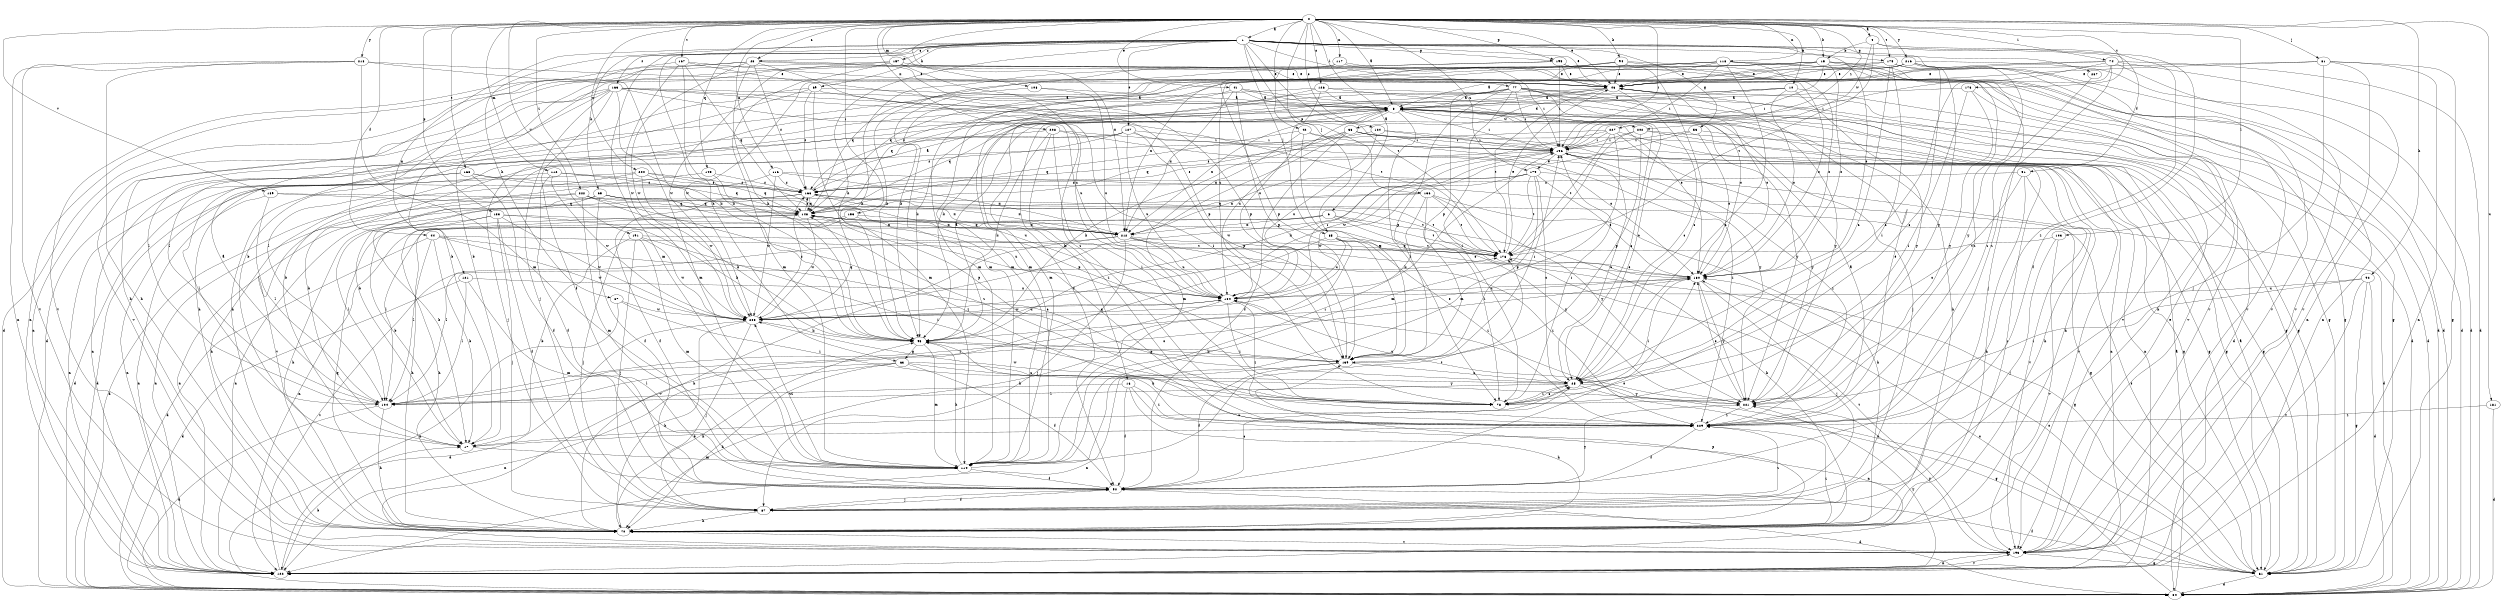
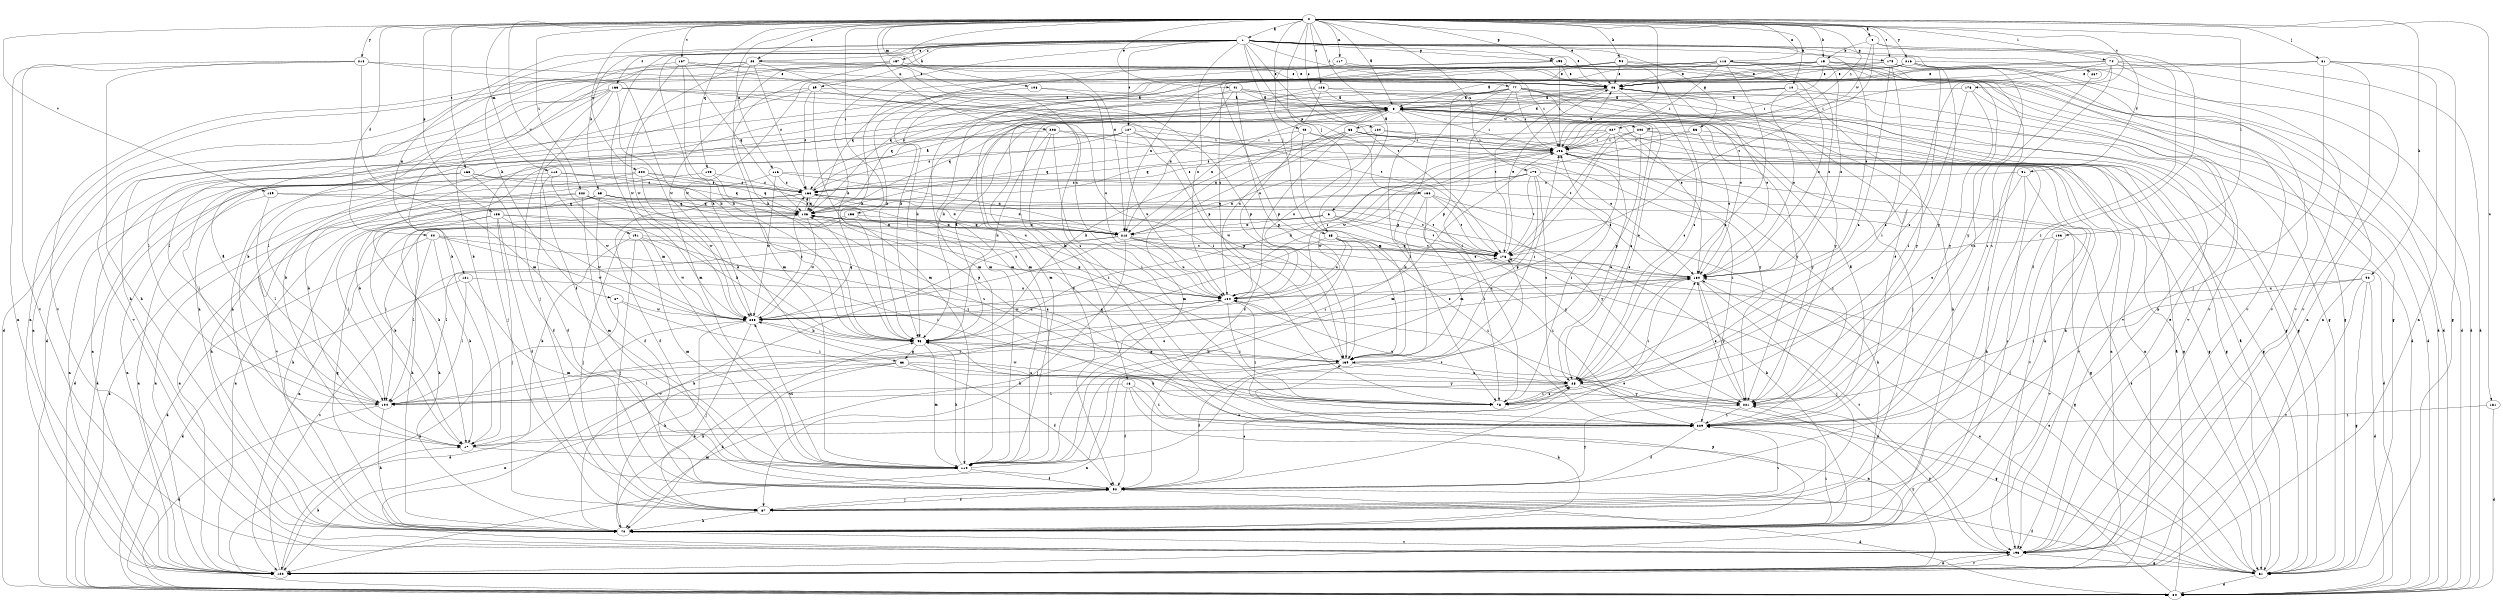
  strict digraph {
    0
    1
    4
    6
    8
    10
    15
    23
    41
    42
    n11 [label=46]
    44
    74
    81
    85
    92
    94
    103
    108
    112
    116
    117
    118
    124
    126
    133
    n27 [label=195]
    145
    153
    n30 [label=196]
    167
    168
    173
    175
    179
    181
    189
    191
    200
    208
    212
    216
    218
    222
    227
    51
    53
    63
    65
    67
    69
    77
    95
    114
    121
    127
    130
    136
    n59 [label=237]
    157
    163
    176
    184
    221
    52
    202
    229
    70
    104
    122
    16
    17
    25
    78
    87
    148
    33
    34
    193
    203
    139
    166
    61
    0 -> 1 [label=a]
    0 -> 4 [label=a]
    0 -> 6 [label=a]
    0 -> 8 [label=a]
    0 -> 10 [label=b]
    0 -> 15 [label=b]
    0 -> 23 [label=c]
    0 -> 41 [label=e]
    0 -> 42 [label=e]
    0 -> n11 [label=e]
    0 -> 44 [label=f]
    0 -> 74 [label=i]
    0 -> 81 [label=j]
    0 -> 85 [label=j]
    0 -> 92 [label=k]
    0 -> 94 [label=k]
    0 -> 103 [label=l]
    0 -> 108 [label=m]
    0 -> 112 [label=m]
    0 -> 116 [label=n]
    0 -> 117 [label=n]
    0 -> 118 [label=n]
    0 -> 124 [label=o]
    0 -> 126 [label=o]
    0 -> 133 [label=p]
    0 -> n27 [label=p]
    0 -> 145 [label=q]
    0 -> 153 [label=r]
    0 -> n30 [label=r]
    0 -> 167 [label=t]
    0 -> 168 [label=t]
    0 -> 173 [label=t]
    0 -> 175 [label=t]
    0 -> 179 [label=u]
    0 -> 181 [label=u]
    0 -> 189 [label=v]
    0 -> 191 [label=v]
    0 -> 200 [label=w]
    0 -> 208 [label=x]
    0 -> 212 [label=x]
    0 -> 216 [label=y]
    0 -> 218 [label=y]
    0 -> 222 [label=z]
    0 -> 227 [label=z]
    1 -> 23 [label=c]
    1 -> n11 [label=e]
    1 -> 85 [label=j]
    1 -> n27 [label=p]
    1 -> 175 [label=t]
    1 -> 51 [label=f]
    1 -> 53 [label=g]
    1 -> 63 [label=h]
    1 -> 65 [label=h]
    1 -> 67 [label=h]
    1 -> 69 [label=h]
    1 -> 77 [label=i]
    1 -> 95 [label=k]
    1 -> 114 [label=m]
    1 -> 121 [label=n]
    1 -> 127 [label=o]
    1 -> 130 [label=o]
    1 -> 136 [label=p]
    1 -> n59 [label=p]
    1 -> 157 [label=s]
    1 -> 163 [label=s]
    1 -> 176 [label=t]
-   163 -> 184 [label=u]
+   1 -> 184 [label=u]
    1 -> 221 [label=y]
    4 -> 15 [label=b]
    4 -> 176 [label=t]
    4 -> 52 [label=f]
    4 -> 202 [label=w]
    4 -> 229 [label=z]
    6 -> 212 [label=x]
    6 -> 176 [label=t]
    6 -> 221 [label=y]
    6 -> 70 [label=h]
    6 -> 104 [label=l]
    6 -> 122 [label=n]
    8 -> n30 [label=r]
    8 -> 212 [label=x]
    8 -> 184 [label=u]
    8 -> 221 [label=y]
    8 -> 202 [label=w]
    8 -> 16 [label=b]
    8 -> 17 [label=b]
    8 -> 25 [label=c]
    8 -> 78 [label=i]
    8 -> 87 [label=j]
    8 -> 148 [label=q]
    10 -> 8 [label=a]
    10 -> 95 [label=k]
    10 -> 130 [label=o]
    10 -> 221 [label=y]
    10 -> 33 [label=d]
    10 -> 34 [label=d]
    15 -> n11 [label=e]
    15 -> n30 [label=r]
    15 -> 114 [label=m]
    15 -> 130 [label=o]
    15 -> 122 [label=n]
    15 -> 17 [label=b]
    15 -> 87 [label=j]
    15 -> 193 [label=v]
    15 -> 203 [label=w]
    23 -> n11 [label=e]
    23 -> 95 [label=k]
    23 -> 184 [label=u]
    23 -> 70 [label=h]
    23 -> 122 [label=n]
    23 -> 203 [label=w]
    23 -> 139 [label=p]
    23 -> 166 [label=s]
    41 -> 8 [label=a]
    41 -> 212 [label=x]
    41 -> 95 [label=k]
    41 -> 25 [label=c]
    41 -> 139 [label=p]
    41 -> 61 [label=g]
    42 -> n30 [label=r]
    42 -> 212 [label=x]
    42 -> 221 [label=y]
    42 -> 148 [label=q]
    42 -> 139 [label=p]
    n11 -> 8 [label=a]
    n11 -> 130 [label=o]
    n11 -> 176 [label=t]
    n11 -> 25 [label=c]
    n11 -> 148 [label=q]
    n11 -> 193 [label=v]
    n11 -> 166 [label=s]
    44 -> 176 [label=t]
    44 -> 104 [label=l]
    44 -> 17 [label=b]
    44 -> 25 [label=c]
    44 -> 34 [label=d]
    44 -> 203 [label=w]
    74 -> n11 [label=e]
    74 -> n30 [label=r]
    74 -> 114 [label=m]
    74 -> 229 [label=z]
    74 -> 122 [label=n]
    74 -> 25 [label=c]
    74 -> 34 [label=d]
    74 -> 193 [label=v]
    81 -> n11 [label=e]
    81 -> 114 [label=m]
    81 -> 122 [label=n]
    81 -> 87 [label=j]
    81 -> 193 [label=v]
    81 -> 61 [label=g]
    85 -> 130 [label=o]
    85 -> 176 [label=t]
    85 -> 184 [label=u]
    85 -> 229 [label=z]
    85 -> 70 [label=h]
    85 -> 193 [label=v]
    92 -> 184 [label=u]
    92 -> 78 [label=i]
    92 -> 34 [label=d]
    92 -> 193 [label=v]
    92 -> 61 [label=g]
    94 -> 8 [label=a]
    94 -> n11 [label=e]
    94 -> 130 [label=o]
    94 -> 184 [label=u]
    94 -> 17 [label=b]
    94 -> 25 [label=c]
    94 -> 61 [label=g]
    103 -> 176 [label=t]
    103 -> 87 [label=j]
    103 -> 193 [label=v]
    108 -> 8 [label=a]
    108 -> 184 [label=u]
    108 -> 34 [label=d]
    112 -> 52 [label=f]
    112 -> 122 [label=n]
    112 -> 148 [label=q]
    112 -> 203 [label=w]
    112 -> 166 [label=s]
    116 -> 212 [label=x]
    116 -> 34 [label=d]
    116 -> 203 [label=w]
    116 -> 166 [label=s]
    116 -> 61 [label=g]
    117 -> n11 [label=e]
    117 -> n30 [label=r]
    117 -> 95 [label=k]
    117 -> 203 [label=w]
    118 -> n11 [label=e]
    118 -> n30 [label=r]
    118 -> 95 [label=k]
    118 -> 130 [label=o]
    118 -> 229 [label=z]
    118 -> 25 [label=c]
    118 -> 148 [label=q]
    118 -> 34 [label=d]
    118 -> 139 [label=p]
    124 -> n30 [label=r]
    124 -> 184 [label=u]
    124 -> 17 [label=b]
    124 -> 61 [label=g]
    126 -> 8 [label=a]
    126 -> 184 [label=u]
    126 -> 52 [label=f]
    126 -> 104 [label=l]
    126 -> 34 [label=d]
    126 -> 61 [label=g]
    133 -> 212 [label=x]
    133 -> 95 [label=k]
    133 -> 52 [label=f]
    133 -> 104 [label=l]
    133 -> 17 [label=b]
    133 -> 87 [label=j]
    133 -> 203 [label=w]
    n27 -> n11 [label=e]
    n27 -> n30 [label=r]
    n27 -> 95 [label=k]
    n27 -> 34 [label=d]
    n27 -> 139 [label=p]
    n27 -> 61 [label=g]
    145 -> 229 [label=z]
    145 -> 70 [label=v]
    145 -> 166 [label=s]
    153 -> 212 [label=x]
    153 -> 184 [label=u]
    153 -> 70 [label=h]
    153 -> 87 [label=j]
-   n30 -> 179 [label=e]
+   n30 -> n11 [label=e]
    n30 -> 229 [label=z]
    n30 -> 70 [label=h]
    n30 -> 25 [label=c]
    n30 -> 193 [label=v]
    n30 -> 203 [label=w]
    n30 -> 166 [label=s]
    167 -> n11 [label=e]
    167 -> 95 [label=k]
    167 -> 148 [label=q]
    167 -> 193 [label=v]
    167 -> 203 [label=w]
    167 -> 139 [label=p]
    168 -> 52 [label=f]
    168 -> 104 [label=l]
    168 -> 122 [label=n]
    168 -> 139 [label=p]
    168 -> 166 [label=s]
    173 -> 8 [label=a]
    173 -> 221 [label=y]
    173 -> 70 [label=h]
    173 -> 78 [label=i]
    175 -> n11 [label=e]
    175 -> 25 [label=c]
    175 -> 78 [label=i]
    175 -> 148 [label=q]
    175 -> 34 [label=d]
    175 -> 193 [label=v]
    179 -> 212 [label=x]
    179 -> 130 [label=o]
    179 -> 176 [label=t]
    179 -> 25 [label=c]
    179 -> 34 [label=d]
    179 -> 203 [label=w]
    179 -> 139 [label=p]
    179 -> 166 [label=s]
    181 -> 229 [label=z]
    181 -> 34 [label=d]
    189 -> 212 [label=x]
    189 -> 104 [label=l]
    189 -> 122 [label=n]
    189 -> 148 [label=q]
    191 -> 114 [label=m]
    191 -> 176 [label=t]
    191 -> 17 [label=b]
    191 -> 78 [label=i]
    191 -> 87 [label=j]
    191 -> 203 [label=w]
    200 -> 184 [label=u]
    200 -> 70 [label=h]
    200 -> 148 [label=q]
    200 -> 34 [label=d]
    200 -> 203 [label=w]
    200 -> 166 [label=s]
    208 -> n30 [label=r]
    208 -> 95 [label=k]
    208 -> 130 [label=o]
    208 -> 229 [label=z]
    208 -> 78 [label=i]
    208 -> 87 [label=j]
    212 -> 176 [label=t]
    212 -> 184 [label=u]
    212 -> 229 [label=z]
    212 -> 70 [label=h]
    212 -> 104 [label=l]
    212 -> 87 [label=j]
    212 -> 148 [label=q]
    212 -> 61 [label=g]
    216 -> n11 [label=e]
    216 -> 212 [label=x]
    216 -> 114 [label=m]
    216 -> 221 [label=y]
    216 -> 25 [label=c]
    216 -> 34 [label=d]
    216 -> 193 [label=v]
    218 -> n11 [label=e]
    218 -> 95 [label=k]
    218 -> 114 [label=m]
    218 -> 70 [label=h]
    218 -> 122 [label=n]
    218 -> 193 [label=v]
    222 -> 95 [label=k]
    222 -> 114 [label=m]
    222 -> 229 [label=z]
    222 -> 122 [label=n]
    222 -> 148 [label=q]
    222 -> 34 [label=d]
    227 -> n30 [label=r]
    227 -> 95 [label=k]
    227 -> 114 [label=m]
    227 -> 176 [label=t]
    227 -> 221 [label=y]
    227 -> 122 [label=n]
    227 -> 166 [label=s]
    51 -> 70 [label=h]
    51 -> 25 [label=c]
    51 -> 193 [label=v]
    51 -> 166 [label=s]
    53 -> n30 [label=r]
    53 -> 130 [label=o]
    53 -> 203 [label=w]
    53 -> 61 [label=g]
    63 -> 221 [label=y]
    63 -> 52 [label=f]
    63 -> 70 [label=h]
    63 -> 104 [label=l]
    63 -> 122 [label=n]
    63 -> 25 [label=c]
    65 -> 176 [label=t]
    65 -> 52 [label=f]
    65 -> 70 [label=h]
    65 -> 17 [label=b]
    65 -> 148 [label=q]
    65 -> 139 [label=p]
    67 -> 122 [label=n]
    67 -> 78 [label=i]
    67 -> 203 [label=w]
    69 -> 8 [label=a]
    69 -> 114 [label=m]
    69 -> 70 [label=h]
    69 -> 104 [label=l]
    69 -> 78 [label=i]
    69 -> 166 [label=s]
    77 -> 8 [label=a]
    77 -> n30 [label=r]
    77 -> 114 [label=m]
    77 -> 130 [label=o]
    77 -> 221 [label=y]
    77 -> 70 [label=h]
    77 -> 104 [label=l]
    77 -> 78 [label=i]
-   77 -> 34 [label=d]
    77 -> 193 [label=v]
    77 -> 139 [label=p]
    95 -> 8 [label=a]
    95 -> 63 [label=g]
    95 -> 114 [label=m]
    95 -> 139 [label=p]
    114 -> n30 [label=r]
    114 -> 95 [label=k]
    114 -> 176 [label=t]
    114 -> 52 [label=f]
    114 -> 203 [label=w]
    121 -> 114 [label=m]
    121 -> 184 [label=u]
    121 -> 104 [label=l]
    121 -> 34 [label=d]
    127 -> n30 [label=r]
    127 -> 184 [label=u]
    127 -> 229 [label=z]
    127 -> 122 [label=n]
    127 -> 17 [label=b]
    127 -> 139 [label=p]
    127 -> 166 [label=s]
    130 -> 184 [label=u]
    130 -> 221 [label=y]
    130 -> 78 [label=i]
    130 -> 87 [label=j]
    130 -> 148 [label=q]
    136 -> 95 [label=k]
    136 -> 176 [label=t]
    136 -> 221 [label=y]
    136 -> 70 [label=h]
    136 -> 122 [label=n]
    136 -> 78 [label=i]
    136 -> 148 [label=q]
    n59 -> 229 [label=z]
    157 -> n11 [label=e]
    157 -> 114 [label=m]
    157 -> 229 [label=z]
    157 -> 17 [label=b]
    157 -> 34 [label=d]
    157 -> 61 [label=g]
    163 -> 8 [label=a]
    163 -> 114 [label=m]
    163 -> 130 [label=o]
    163 -> 176 [label=t]
    163 -> 52 [label=f]
    163 -> 70 [label=h]
    163 -> 122 [label=n]
    163 -> 87 [label=j]
    163 -> 193 [label=v]
    176 -> n11 [label=e]
    176 -> 130 [label=o]
    184 -> n30 [label=r]
    184 -> 229 [label=z]
    184 -> 104 [label=l]
    184 -> 78 [label=i]
    184 -> 203 [label=w]
    221 -> 130 [label=o]
    221 -> 184 [label=u]
    221 -> 229 [label=z]
    52 -> 130 [label=o]
    52 -> 221 [label=y]
    52 -> 25 [label=c]
    52 -> 87 [label=j]
    52 -> 34 [label=d]
    202 -> n30 [label=r]
    202 -> 114 [label=m]
    202 -> 122 [label=n]
    202 -> 139 [label=p]
    202 -> 61 [label=g]
    229 -> 8 [label=a]
    229 -> n11 [label=e]
    229 -> 95 [label=k]
    229 -> 52 [label=f]
    229 -> 17 [label=b]
    70 -> n30 [label=r]
    70 -> 95 [label=k]
    70 -> 229 [label=z]
    70 -> 148 [label=q]
    70 -> 193 [label=v]
    70 -> 139 [label=p]
    104 -> 8 [label=a]
    104 -> 130 [label=o]
    104 -> 70 [label=h]
    104 -> 34 [label=d]
    122 -> 176 [label=t]
    122 -> 221 [label=y]
    122 -> 17 [label=b]
    122 -> 193 [label=v]
    16 -> 52 [label=f]
    16 -> 229 [label=z]
    16 -> 70 [label=h]
    16 -> 104 [label=l]
    16 -> 122 [label=n]
    17 -> 114 [label=m]
    17 -> 25 [label=c]
    25 -> 221 [label=y]
    25 -> 104 [label=l]
    25 -> 78 [label=i]
    25 -> 61 [label=g]
    78 -> n30 [label=r]
    78 -> 25 [label=c]
    78 -> 148 [label=q]
    78 -> 203 [label=w]
    87 -> 52 [label=f]
    87 -> 229 [label=z]
    87 -> 70 [label=h]
    148 -> 212 [label=x]
    148 -> 70 [label=h]
    148 -> 203 [label=w]
    148 -> 166 [label=s]
    33 -> n30 [label=r]
    33 -> 95 [label=k]
    33 -> 114 [label=m]
    33 -> 52 [label=f]
    33 -> 70 [label=h]
    33 -> 148 [label=q]
    33 -> 61 [label=g]
    34 -> 8 [label=a]
    34 -> 130 [label=o]
    193 -> n11 [label=e]
    193 -> 176 [label=t]
    193 -> 221 [label=y]
    193 -> 122 [label=n]
    193 -> 61 [label=g]
    203 -> 95 [label=k]
    203 -> 130 [label=o]
    203 -> 184 [label=u]
    203 -> 70 [label=h]
    203 -> 87 [label=j]
    203 -> 148 [label=q]
    203 -> 34 [label=d]
    203 -> 166 [label=s]
    139 -> n30 [label=r]
    139 -> 95 [label=k]
    139 -> 52 [label=f]
    139 -> 122 [label=n]
    139 -> 25 [label=c]
    166 -> 8 [label=a]
    166 -> 212 [label=x]
    166 -> 176 [label=t]
    166 -> 52 [label=f]
    166 -> 122 [label=n]
    166 -> 148 [label=q]
    61 -> 8 [label=a]
    61 -> 130 [label=o]
    61 -> 184 [label=u]
    61 -> 52 [label=f]
    61 -> 34 [label=d]
    61 -> 166 [label=s]
  }
